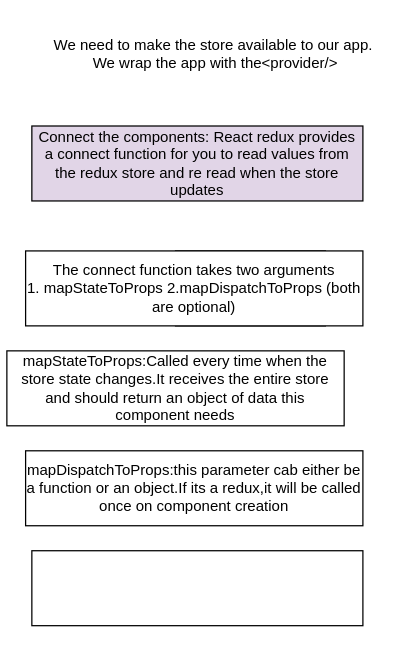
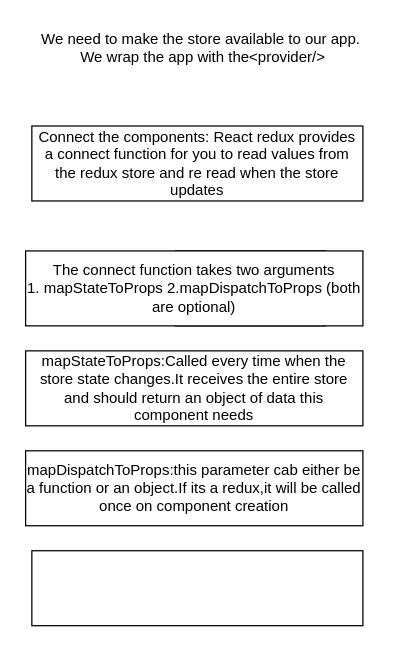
  <mxCell id="0" />
  <mxCell id="1" parent="0" />
- <mxCell id="2" value="We need to make the store available to our app.&lt;br&gt;&amp;nbsp;We wrap the app with the&amp;lt;provider/&amp;gt;&lt;br&gt;&lt;br&gt;" style="text;html=1;align=center;verticalAlign=middle;resizable=0;points=[];autosize=1;" vertex="1" parent="1"><mxGeometry x="35" y="25" width="270" height="50" as="geometry" /></mxCell>
- <mxCell id="3" value="Connect the components: React redux provides a connect function for you to read values from the redux store and re read when the store updates" style="rounded=0;whiteSpace=wrap;html=1;fillColor=#e1d5e7;" vertex="1" parent="1"><mxGeometry x="25" y="100" width="265" height="60" as="geometry" /></mxCell>
+ <mxCell id="2" value="We need to make the store available to our app.&lt;br&gt;&amp;nbsp;We wrap the app with the&amp;lt;provider/&amp;gt;&lt;br&gt;&lt;br&gt;" style="text;html=1;align=center;verticalAlign=middle;resizable=0;points=[];autosize=1;" vertex="1" parent="1"><mxGeometry x="25" y="20" width="270" height="50" as="geometry" /></mxCell>
+ <mxCell id="3" value="Connect the components: React redux provides a connect function for you to read values from the redux store and re read when the store updates" style="rounded=0;whiteSpace=wrap;html=1;" vertex="1" parent="1"><mxGeometry x="25" y="100" width="265" height="60" as="geometry" /></mxCell>
  <mxCell id="4" value="" style="rounded=0;whiteSpace=wrap;html=1;" vertex="1" parent="1"><mxGeometry x="140" y="200" width="120" height="60" as="geometry" /></mxCell>
  <mxCell id="5" value="The connect function takes two arguments&lt;br&gt;1. mapStateToProps 2.mapDispatchToProps (both are optional)" style="rounded=0;whiteSpace=wrap;html=1;" vertex="1" parent="1"><mxGeometry x="20" y="200" width="270" height="60" as="geometry" /></mxCell>
- <mxCell id="6" value="mapStateToProps:Called every time when the store state changes.It receives the entire store and should return an object of data this component needs" style="rounded=0;whiteSpace=wrap;html=1;" vertex="1" parent="1"><mxGeometry x="5" y="280" width="270" height="60" as="geometry" /></mxCell>
+ <mxCell id="6" value="mapStateToProps:Called every time when the store state changes.It receives the entire store and should return an object of data this component needs" style="rounded=0;whiteSpace=wrap;html=1;" vertex="1" parent="1"><mxGeometry x="20" y="280" width="270" height="60" as="geometry" /></mxCell>
  <mxCell id="7" value="mapDispatchToProps:this parameter cab either be a function or an object.If its a redux,it will be called once on component creation" style="rounded=0;whiteSpace=wrap;html=1;" vertex="1" parent="1"><mxGeometry x="20" y="360" width="270" height="60" as="geometry" /></mxCell>
  <mxCell id="8" value="" style="rounded=0;whiteSpace=wrap;html=1;" vertex="1" parent="1"><mxGeometry x="25" y="440" width="265" height="60" as="geometry" /></mxCell>
